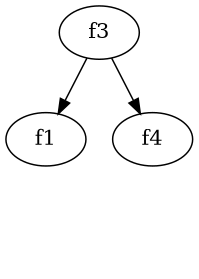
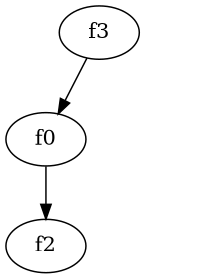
  strict digraph {
    edge [weight=2]
-   f1
+   f1 [label=f0]
+   f2
    f3
-   f4
+   f1 -> f2
    f3 -> f1
-   f3 -> f4
  }
